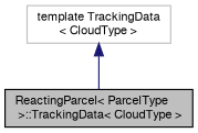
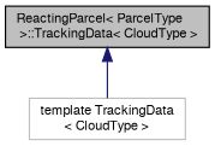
  digraph {
    node [fontname=FreeSans fontsize=10 shape=record]
    n1 [color=black fillcolor=grey75 fontcolor=black height=0.2 label="ReactingParcel\< ParcelType\l \>::TrackingData\< CloudType \>" style=filled width=0.4]
    n2 [color=grey75 height=0.2 label="template TrackingData\l\< CloudType \>" width=0.4]
-   n2 -> n1 [color=midnightblue dir=back fontname=FreeSans fontsize=10 labelfontname=FreeSans labelfontsize=10 style=solid]
+   n1 -> n2 [color=midnightblue dir=back fontname=FreeSans fontsize=10 labelfontname=FreeSans labelfontsize=10 style=solid]
  }
